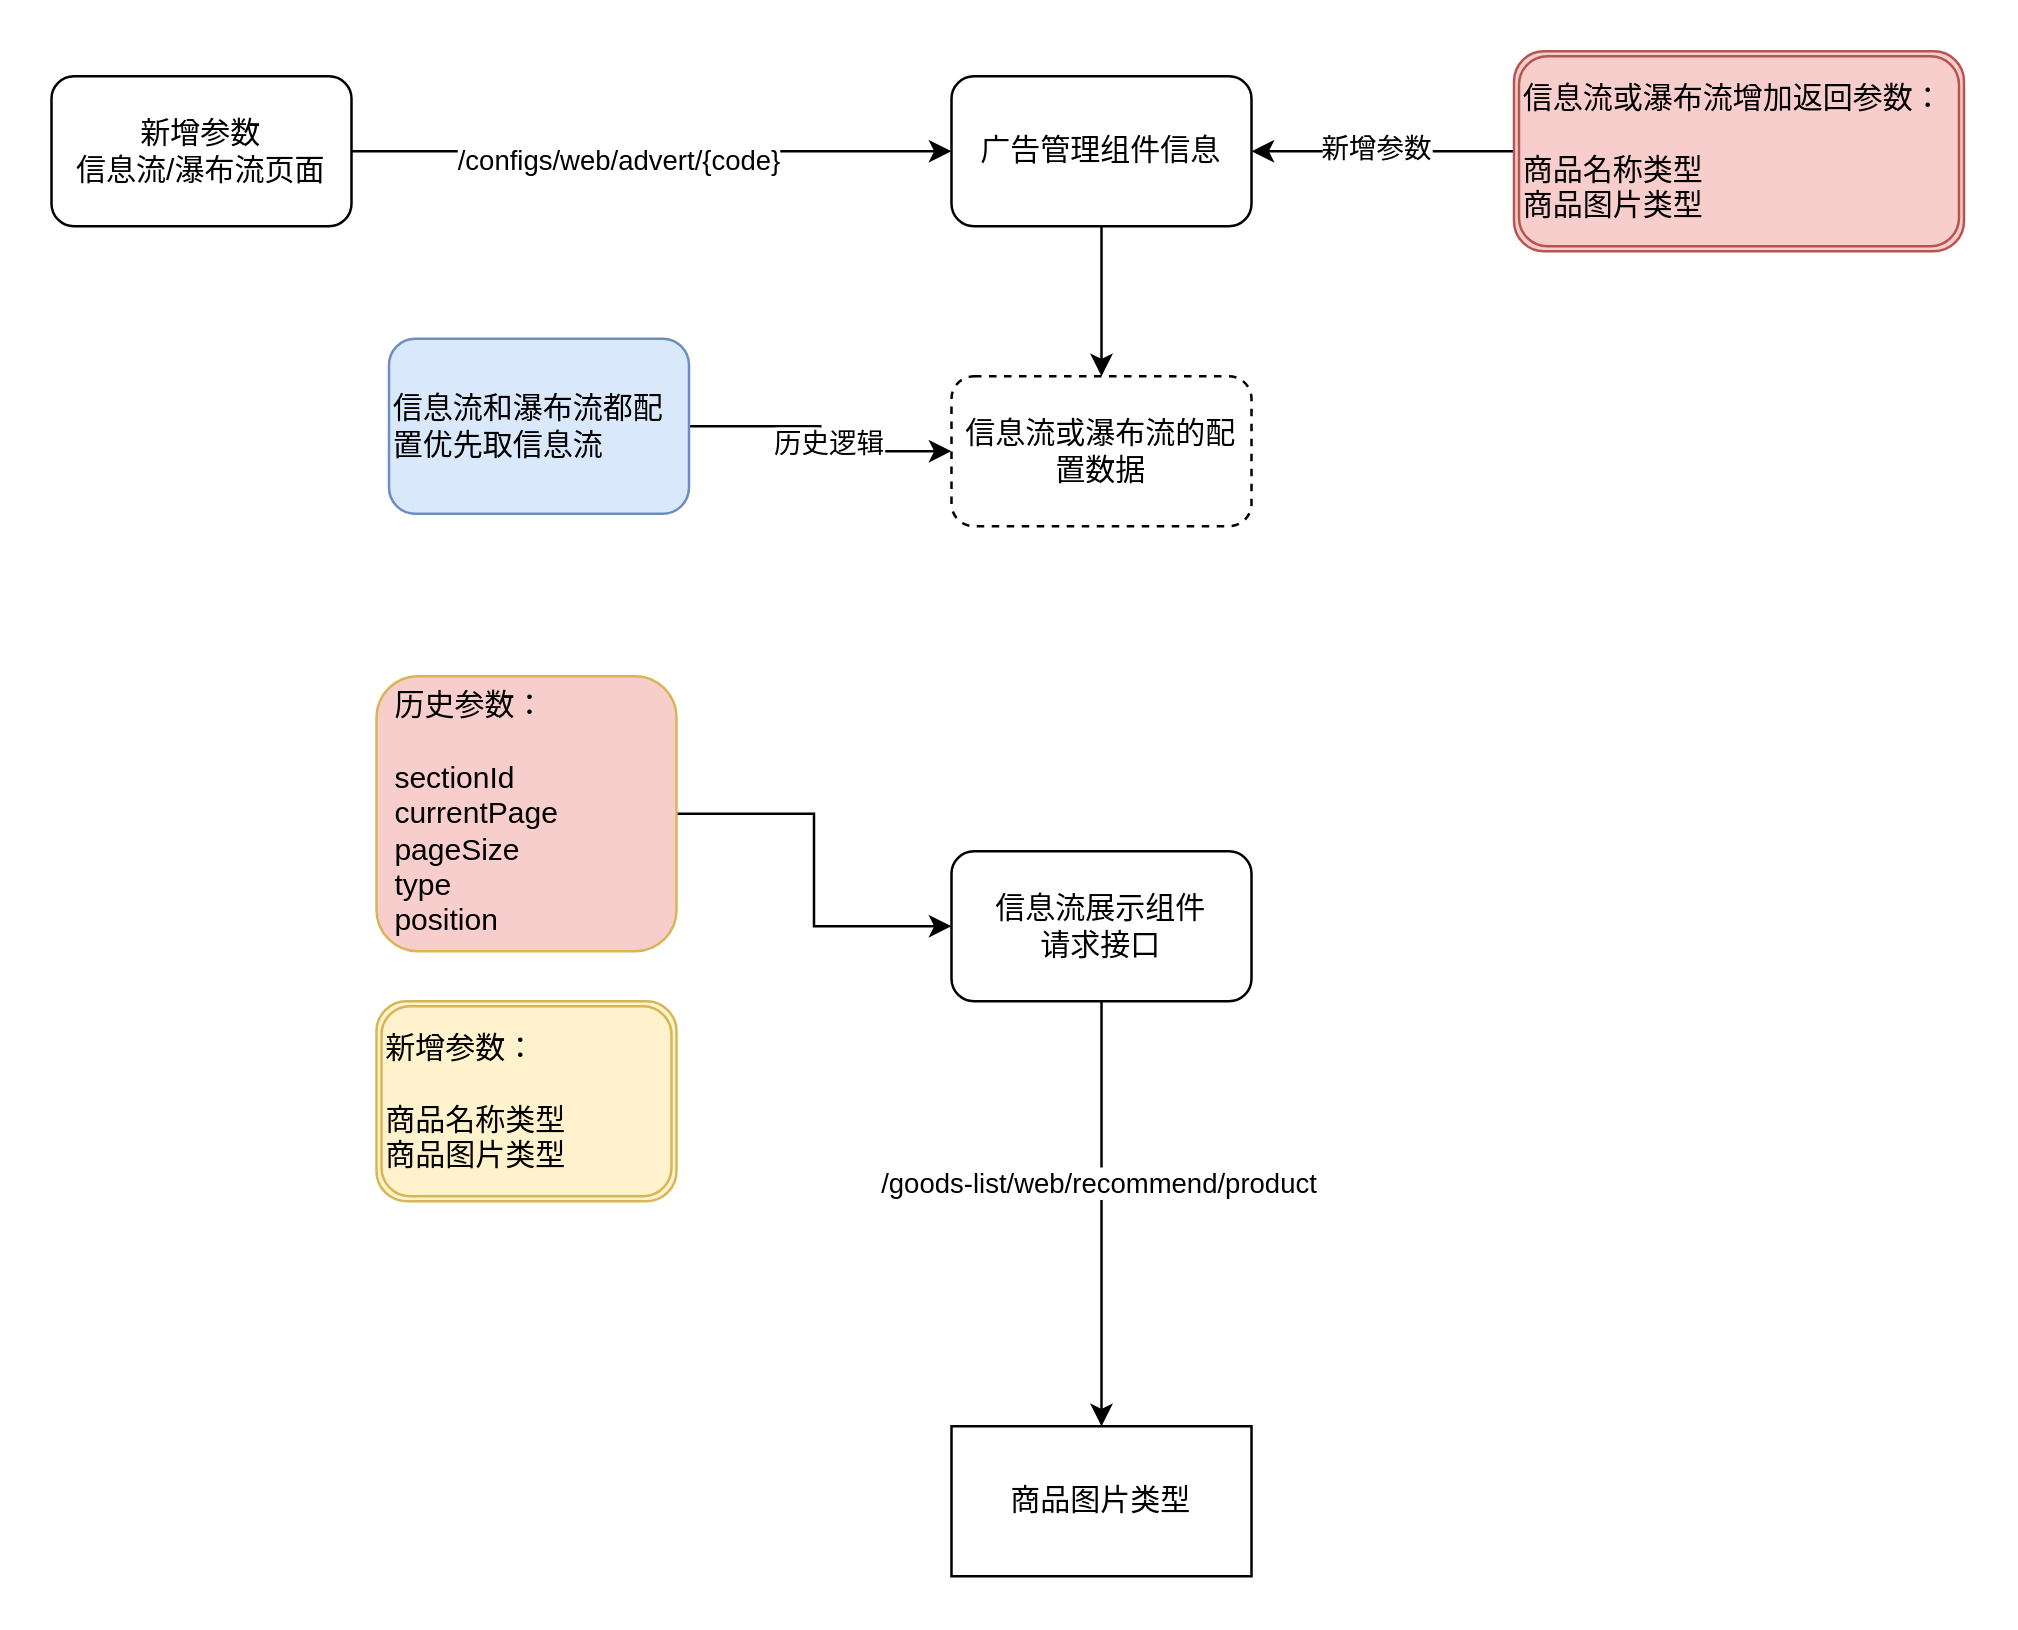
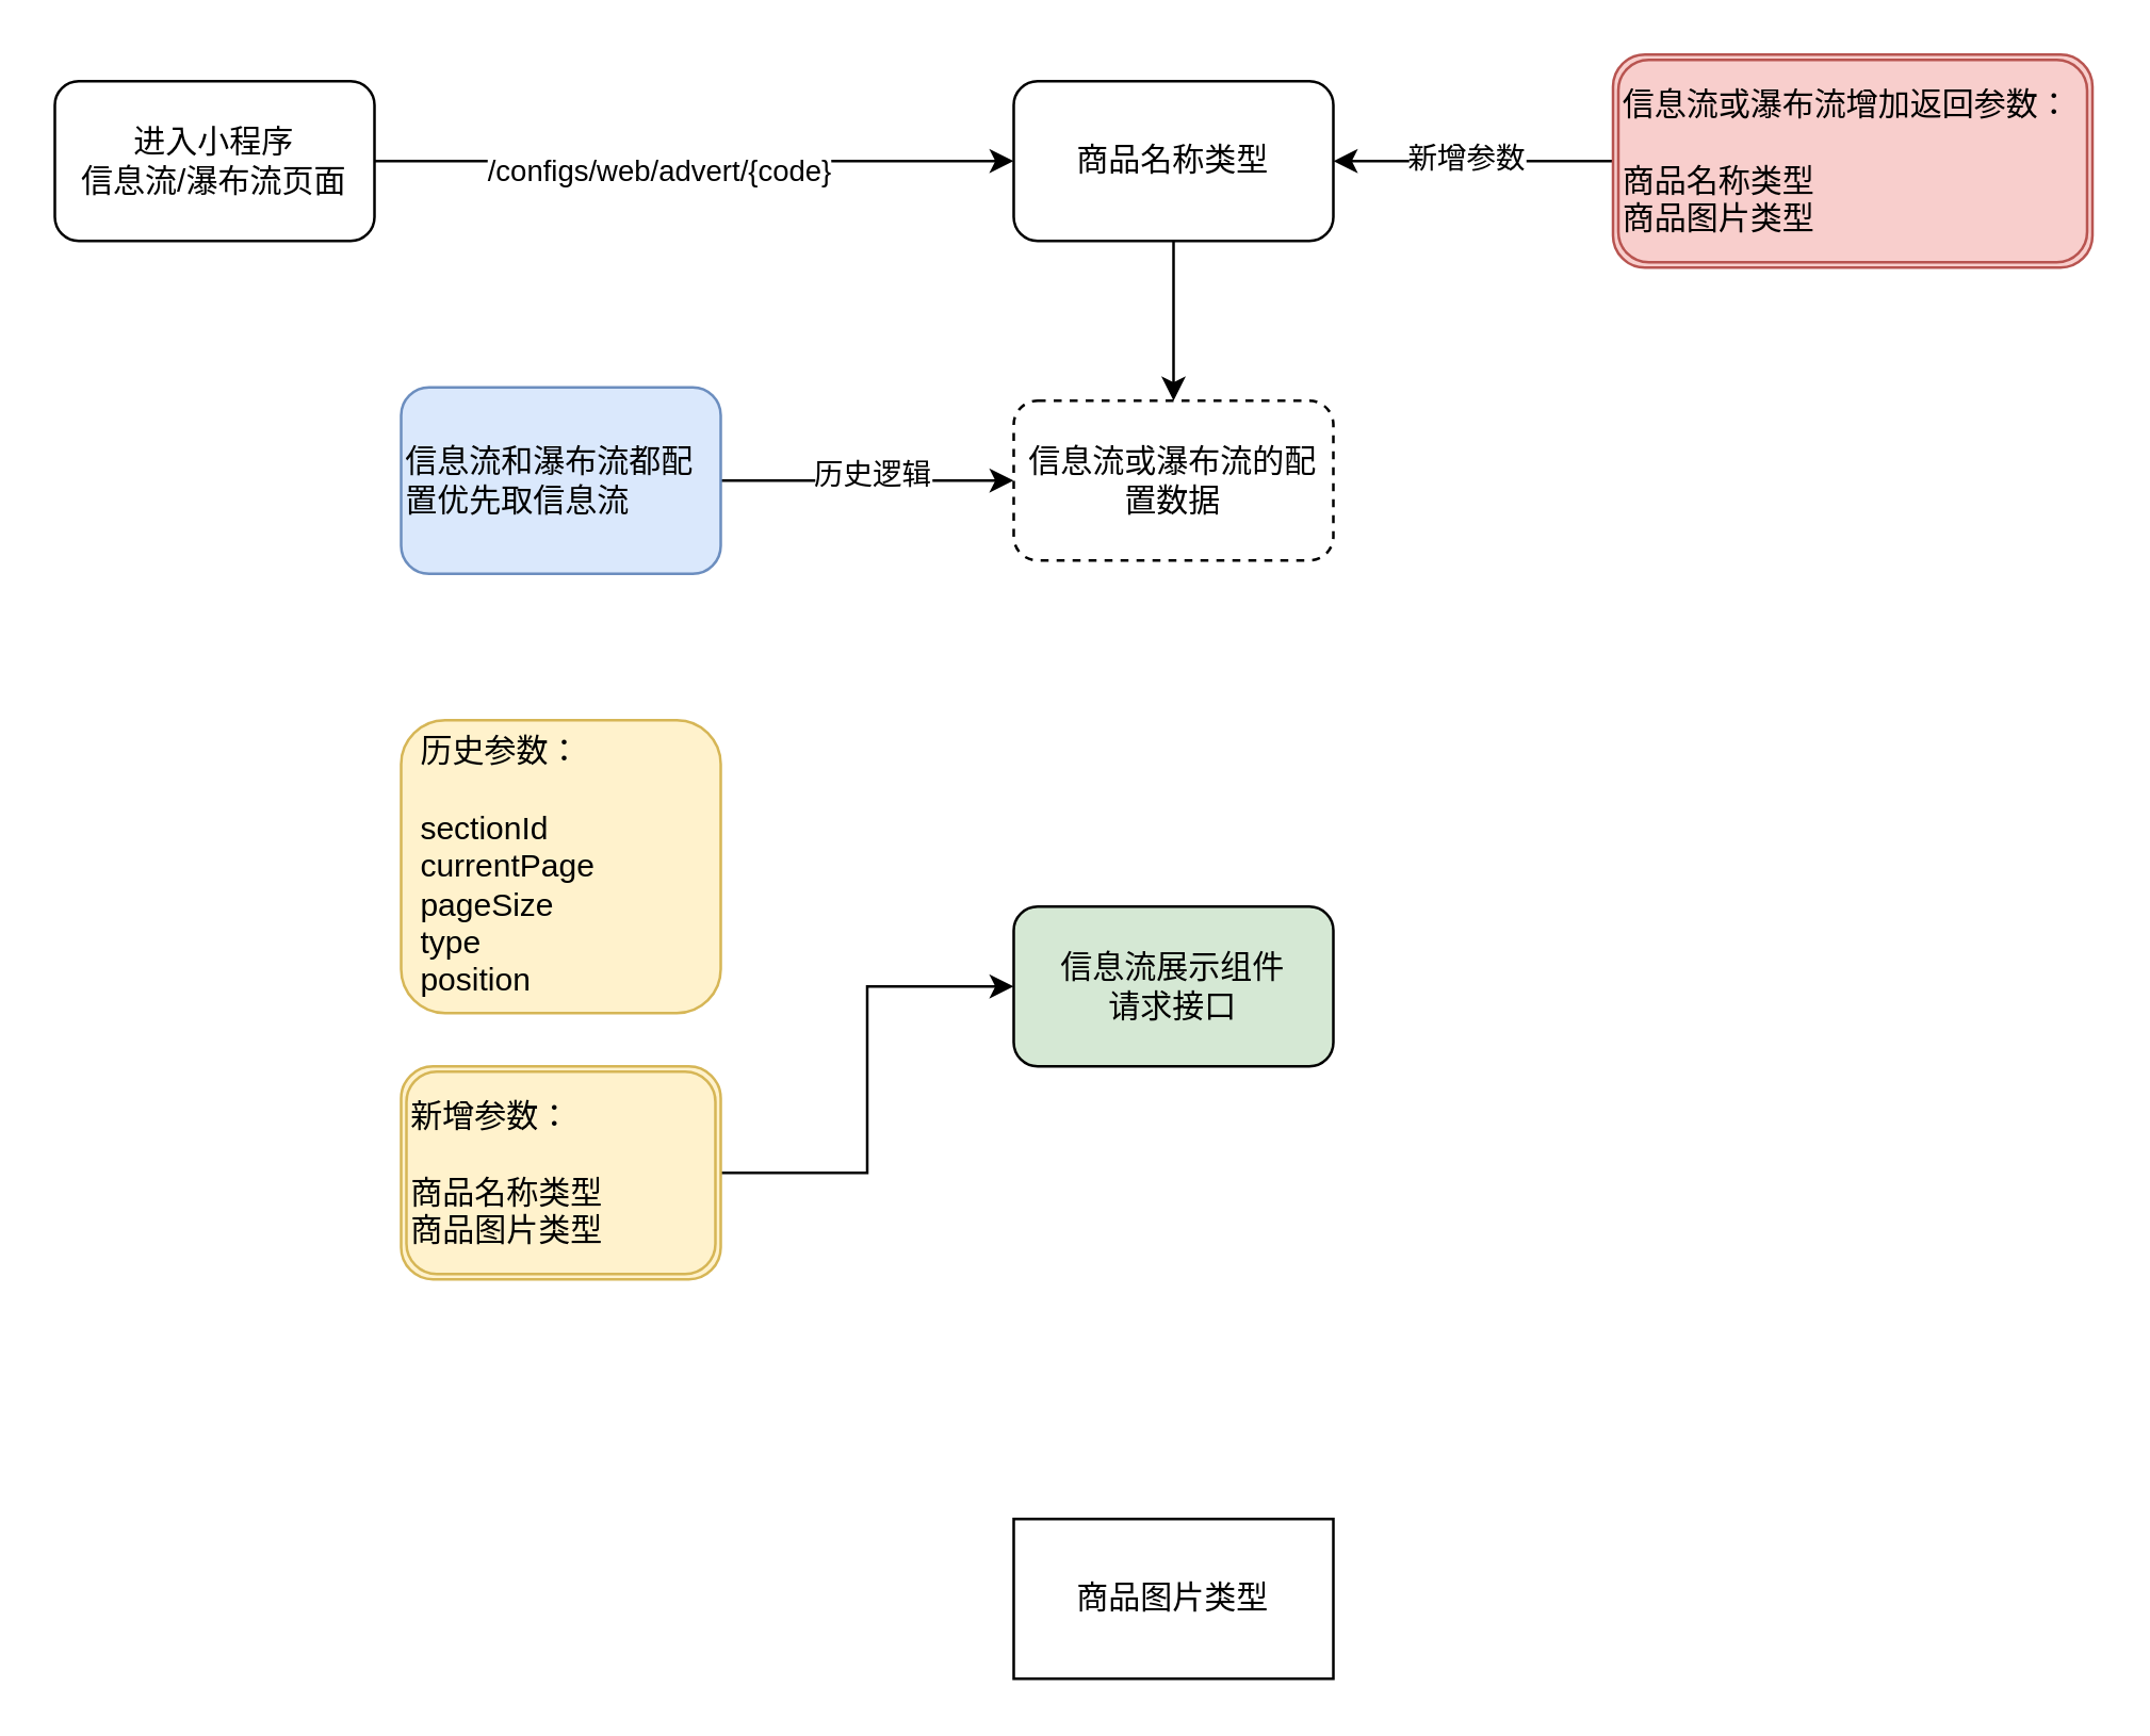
  <mxCell id="0" />
  <mxCell id="1" parent="0" />
  <mxCell id="2" value="" style="edgeStyle=orthogonalEdgeStyle;rounded=0;orthogonalLoop=1;jettySize=auto;html=1;" edge="1" parent="1" source="5" target="7"><mxGeometry relative="1" as="geometry" /></mxCell>
  <mxCell id="3" value="Text" style="edgeLabel;html=1;align=center;verticalAlign=middle;resizable=0;points=[];" vertex="1" connectable="0" parent="2"><mxGeometry x="-0.08" y="-1" relative="1" as="geometry"><mxPoint as="offset" /></mxGeometry></mxCell>
  <mxCell id="4" value="/configs/web/advert/{code}" style="edgeLabel;html=1;align=center;verticalAlign=middle;resizable=0;points=[];" vertex="1" connectable="0" parent="2"><mxGeometry x="-0.12" y="-3" relative="1" as="geometry"><mxPoint as="offset" /></mxGeometry></mxCell>
- <mxCell id="5" value="新增参数&lt;br&gt;信息流/瀑布流页面" style="rounded=1;whiteSpace=wrap;html=1;" vertex="1" parent="1"><mxGeometry x="20" y="30" width="120" height="60" as="geometry" /></mxCell>
+ <mxCell id="5" value="进入小程序&lt;br&gt;信息流/瀑布流页面" style="rounded=1;whiteSpace=wrap;html=1;" vertex="1" parent="1"><mxGeometry x="20" y="30" width="120" height="60" as="geometry" /></mxCell>
  <mxCell id="6" value="" style="edgeStyle=orthogonalEdgeStyle;rounded=0;orthogonalLoop=1;jettySize=auto;html=1;" edge="1" parent="1" source="7" target="15"><mxGeometry relative="1" as="geometry" /></mxCell>
- <mxCell id="7" value="广告管理组件信息" style="rounded=1;whiteSpace=wrap;html=1;" vertex="1" parent="1"><mxGeometry x="380" y="30" width="120" height="60" as="geometry" /></mxCell>
- <mxCell id="8" style="edgeStyle=orthogonalEdgeStyle;rounded=0;orthogonalLoop=1;jettySize=auto;html=1;entryX=0.5;entryY=0;entryDx=0;entryDy=0;" edge="1" parent="1" source="13" target="14"><mxGeometry relative="1" as="geometry"><mxPoint x="440" y="340" as="targetPoint" /></mxGeometry></mxCell>
- <mxCell id="9" value="/goods-list/web/recommend/product" style="edgeLabel;html=1;align=center;verticalAlign=middle;resizable=0;points=[];" vertex="1" connectable="0" parent="8"><mxGeometry x="-0.156" y="-2" relative="1" as="geometry"><mxPoint as="offset" /></mxGeometry></mxCell>
+ <mxCell id="7" value="商品名称类型" style="rounded=1;whiteSpace=wrap;html=1;" vertex="1" parent="1"><mxGeometry x="380" y="30" width="120" height="60" as="geometry" /></mxCell>
  <mxCell id="10" value="" style="edgeStyle=orthogonalEdgeStyle;rounded=0;orthogonalLoop=1;jettySize=auto;html=1;" edge="1" parent="1" source="12" target="15"><mxGeometry relative="1" as="geometry" /></mxCell>
  <mxCell id="11" value="历史逻辑" style="edgeLabel;html=1;align=center;verticalAlign=middle;resizable=0;points=[];" vertex="1" connectable="0" parent="10"><mxGeometry x="0.025" y="3" relative="1" as="geometry"><mxPoint as="offset" /></mxGeometry></mxCell>
- <mxCell id="12" value="&lt;br&gt;信息流和瀑布流都配置优先取信息流&lt;br&gt;&lt;div style=&quot;&quot;&gt;&lt;br&gt;&lt;/div&gt;" style="rounded=1;whiteSpace=wrap;html=1;fillColor=#dae8fc;strokeColor=#6c8ebf;align=left;" vertex="1" parent="1"><mxGeometry x="155" y="135" width="120" height="70" as="geometry" /></mxCell>
- <mxCell id="13" value="信息流展示组件&lt;br&gt;请求接口" style="rounded=1;whiteSpace=wrap;html=1;" vertex="1" parent="1"><mxGeometry x="380" y="340" width="120" height="60" as="geometry" /></mxCell>
+ <mxCell id="12" value="&lt;br&gt;信息流和瀑布流都配置优先取信息流&lt;br&gt;&lt;div style=&quot;&quot;&gt;&lt;br&gt;&lt;/div&gt;" style="rounded=1;whiteSpace=wrap;html=1;fillColor=#dae8fc;strokeColor=#6c8ebf;align=left;" vertex="1" parent="1"><mxGeometry x="150" y="145" width="120" height="70" as="geometry" /></mxCell>
+ <mxCell id="13" value="信息流展示组件&lt;br&gt;请求接口" style="rounded=1;whiteSpace=wrap;html=1;fillColor=#d5e8d4;" vertex="1" parent="1"><mxGeometry x="380" y="340" width="120" height="60" as="geometry" /></mxCell>
  <mxCell id="14" value="商品图片类型" style="whiteSpace=wrap;html=1;" vertex="1" parent="1"><mxGeometry x="380" y="570" width="120" height="60" as="geometry" /></mxCell>
  <mxCell id="15" value="信息流或瀑布流的配置数据" style="rounded=1;whiteSpace=wrap;html=1;dashed=1;" vertex="1" parent="1"><mxGeometry x="380" y="150" width="120" height="60" as="geometry" /></mxCell>
+ <mxCell id="16" value="" style="edgeStyle=orthogonalEdgeStyle;rounded=0;orthogonalLoop=1;jettySize=auto;html=1;" edge="1" parent="1" source="17" target="13"><mxGeometry relative="1" as="geometry" /></mxCell>
  <mxCell id="17" value="新增参数：&lt;br&gt;&lt;br&gt;商品名称类型&lt;br&gt;商品图片类型" style="shape=ext;double=1;rounded=1;whiteSpace=wrap;html=1;fillColor=#fff2cc;strokeColor=#d6b656;align=left;" vertex="1" parent="1"><mxGeometry x="150" y="400" width="120" height="80" as="geometry" /></mxCell>
  <mxCell id="18" value="" style="edgeStyle=orthogonalEdgeStyle;rounded=0;orthogonalLoop=1;jettySize=auto;html=1;" edge="1" parent="1" source="20" target="7"><mxGeometry relative="1" as="geometry" /></mxCell>
  <mxCell id="19" value="新增参数" style="edgeLabel;html=1;align=center;verticalAlign=middle;resizable=0;points=[];" vertex="1" connectable="0" parent="18"><mxGeometry x="0.067" y="-2" relative="1" as="geometry"><mxPoint as="offset" /></mxGeometry></mxCell>
  <mxCell id="20" value="信息流或瀑布流增加返回参数：&lt;br&gt;&lt;br&gt;商品名称类型&lt;br style=&quot;border-color: var(--border-color);&quot;&gt;商品图片类型" style="shape=ext;double=1;rounded=1;whiteSpace=wrap;html=1;align=left;fillColor=#f8cecc;strokeColor=#b85450;" vertex="1" parent="1"><mxGeometry x="605" y="20" width="180" height="80" as="geometry" /></mxCell>
- <mxCell id="21" value="" style="edgeStyle=orthogonalEdgeStyle;rounded=0;orthogonalLoop=1;jettySize=auto;html=1;" edge="1" parent="1" source="22" target="13"><mxGeometry relative="1" as="geometry" /></mxCell>
- <mxCell id="22" value="&lt;div style=&quot;border-color: var(--border-color); text-align: left;&quot;&gt;&amp;nbsp;&amp;nbsp;&lt;span style=&quot;background-color: initial;&quot;&gt;历史参数：&lt;/span&gt;&lt;/div&gt;&lt;div style=&quot;border-color: var(--border-color); text-align: left;&quot;&gt;&lt;span style=&quot;background-color: initial;&quot;&gt;&lt;br&gt;&lt;/span&gt;&lt;/div&gt;&lt;div style=&quot;border-color: var(--border-color); text-align: left;&quot;&gt;&amp;nbsp; sectionId&lt;/div&gt;&lt;div style=&quot;border-color: var(--border-color); text-align: left;&quot;&gt;&amp;nbsp; currentPage&amp;nbsp; &amp;nbsp; &amp;nbsp; &amp;nbsp;&amp;nbsp;pageSize&lt;span style=&quot;border-color: var(--border-color); background-color: initial;&quot;&gt;&lt;/span&gt;&lt;/div&gt;&lt;div style=&quot;border-color: var(--border-color); text-align: left;&quot;&gt;&amp;nbsp; type&lt;/div&gt;&lt;div style=&quot;border-color: var(--border-color); text-align: left;&quot;&gt;&amp;nbsp; position&lt;/div&gt;" style="rounded=1;whiteSpace=wrap;html=1;fillColor=#f8cecc;strokeColor=#d6b656;" vertex="1" parent="1"><mxGeometry x="150" y="270" width="120" height="110" as="geometry" /></mxCell>
+ <mxCell id="22" value="&lt;div style=&quot;border-color: var(--border-color); text-align: left;&quot;&gt;&amp;nbsp;&amp;nbsp;&lt;span style=&quot;background-color: initial;&quot;&gt;历史参数：&lt;/span&gt;&lt;/div&gt;&lt;div style=&quot;border-color: var(--border-color); text-align: left;&quot;&gt;&lt;span style=&quot;background-color: initial;&quot;&gt;&lt;br&gt;&lt;/span&gt;&lt;/div&gt;&lt;div style=&quot;border-color: var(--border-color); text-align: left;&quot;&gt;&amp;nbsp; sectionId&lt;/div&gt;&lt;div style=&quot;border-color: var(--border-color); text-align: left;&quot;&gt;&amp;nbsp; currentPage&amp;nbsp; &amp;nbsp; &amp;nbsp; &amp;nbsp;&amp;nbsp;pageSize&lt;span style=&quot;border-color: var(--border-color); background-color: initial;&quot;&gt;&lt;/span&gt;&lt;/div&gt;&lt;div style=&quot;border-color: var(--border-color); text-align: left;&quot;&gt;&amp;nbsp; type&lt;/div&gt;&lt;div style=&quot;border-color: var(--border-color); text-align: left;&quot;&gt;&amp;nbsp; position&lt;/div&gt;" style="rounded=1;whiteSpace=wrap;html=1;fillColor=#fff2cc;strokeColor=#d6b656;" vertex="1" parent="1"><mxGeometry x="150" y="270" width="120" height="110" as="geometry" /></mxCell>
